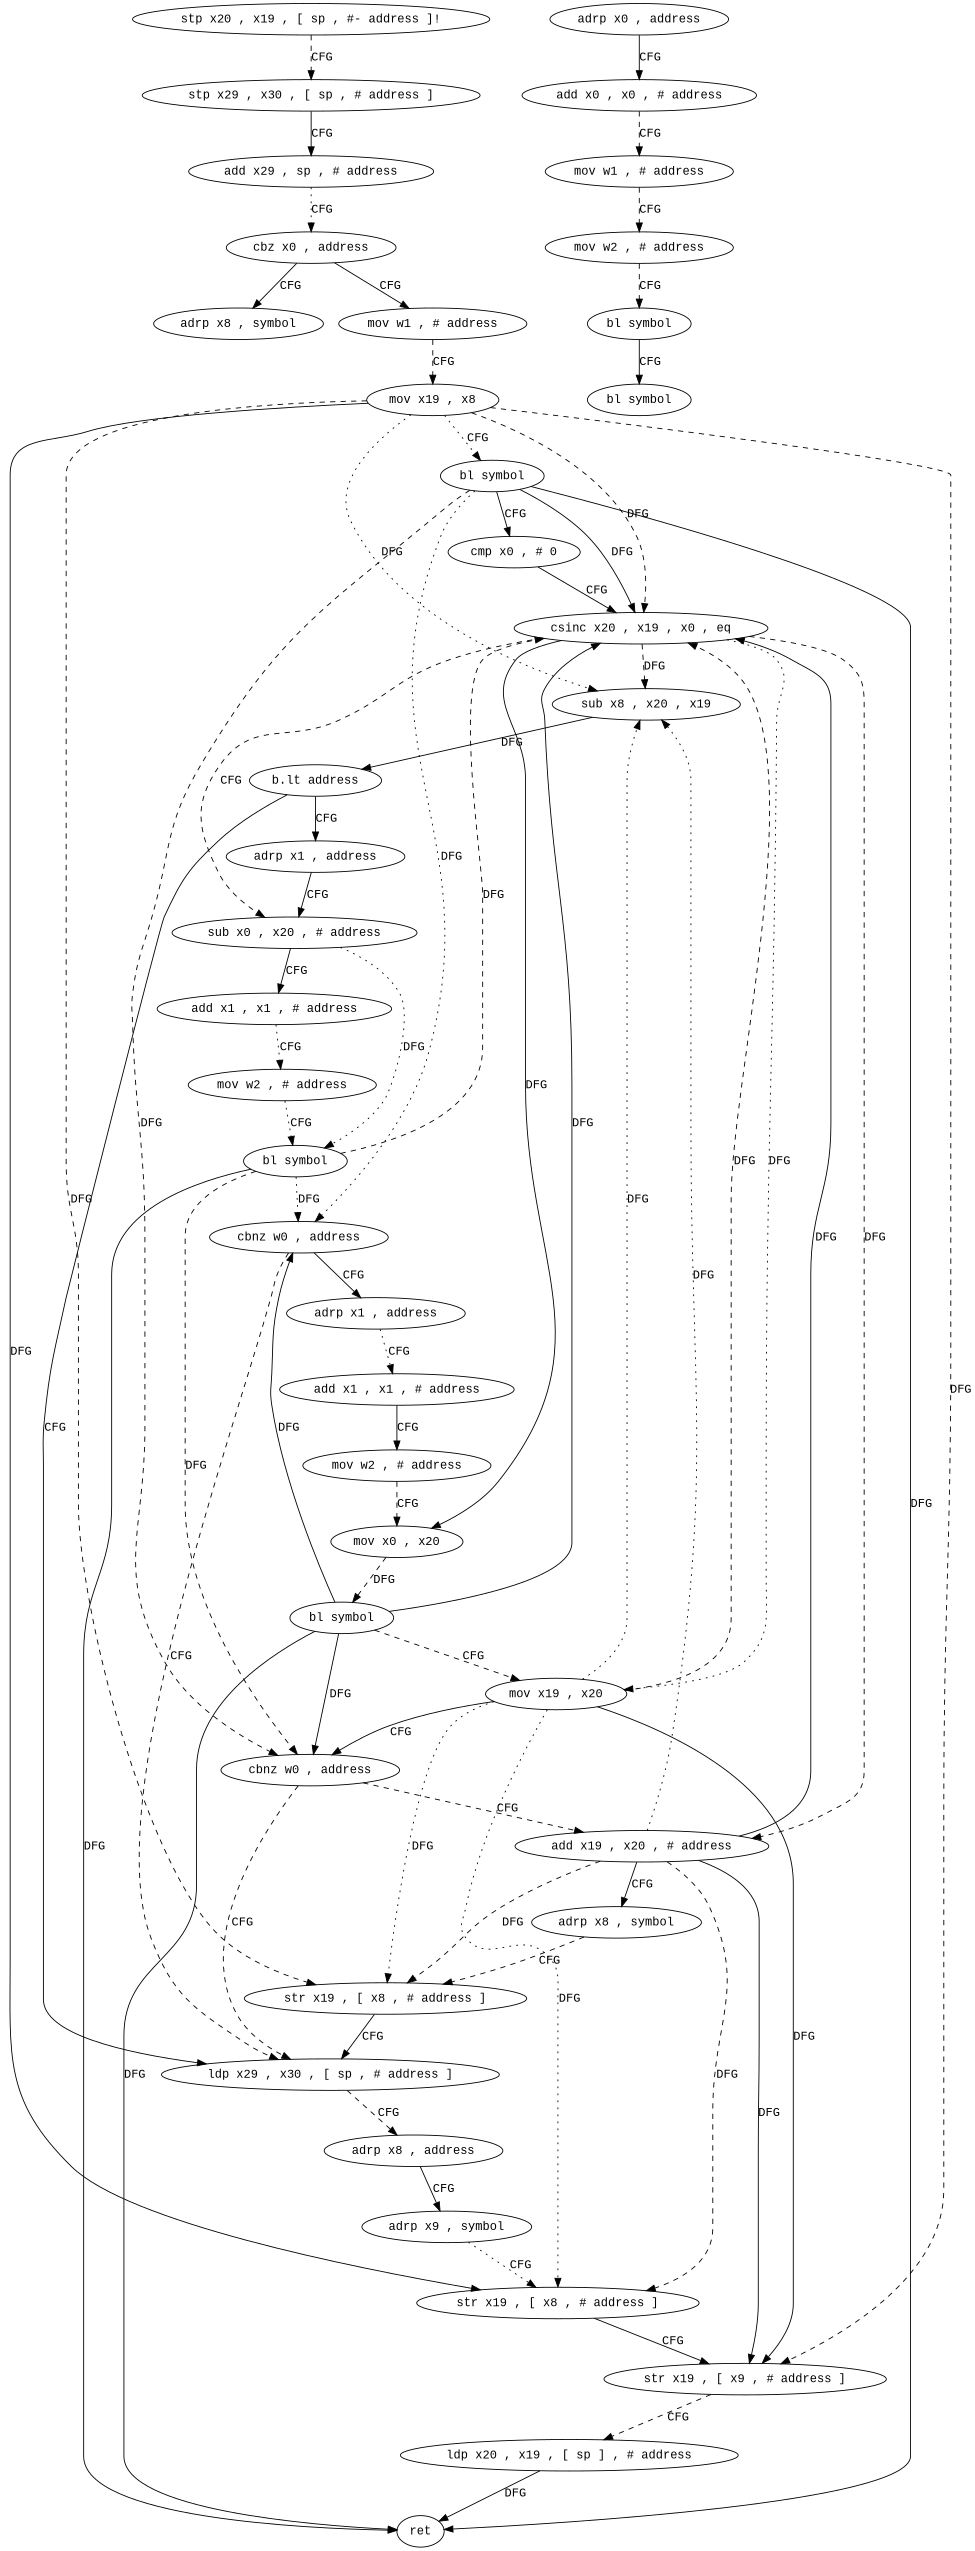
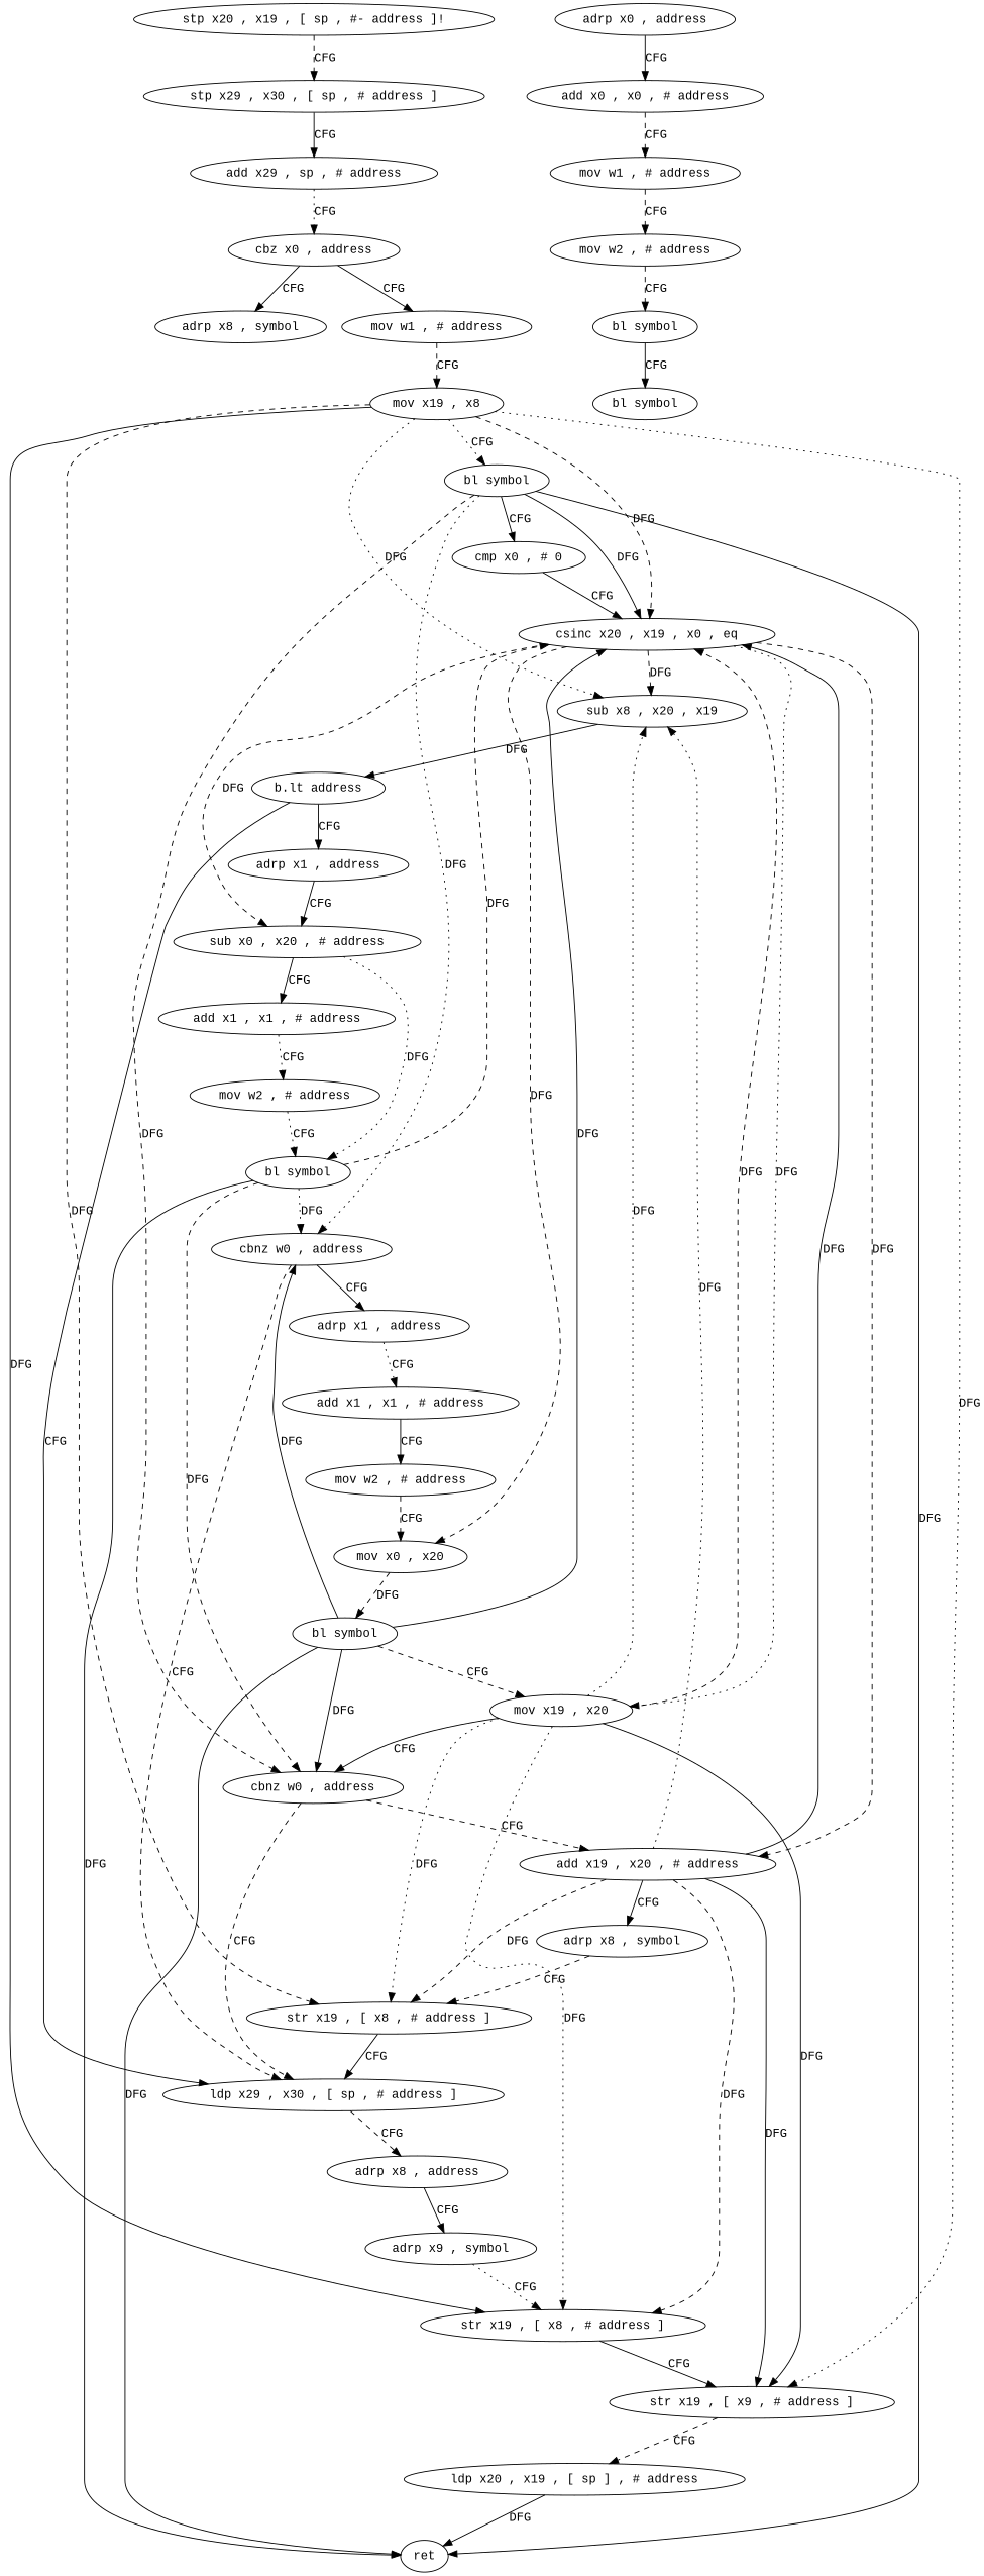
  digraph {
    fontname="Liberation Mono"
    node [fontname="Liberation Mono"]
    edge [fontname="Liberation Mono" style=solid]
    n1 [label="stp x20 , x19 , [ sp , #- address ]!"]
    n2 [label="stp x29 , x30 , [ sp , # address ]"]
    n3 [label="add x29 , sp , # address"]
    n4 [label="cbz x0 , address"]
    n5 [label="adrp x8 , symbol"]
    n6 [label="mov w1 , # address"]
    n7 [label="mov x19 , x8"]
    n8 [label="bl symbol"]
    n9 [label="csinc x20 , x19 , x0 , eq"]
    n10 [label="sub x8 , x20 , x19"]
    n11 [label="str x19 , [ x8 , # address ]"]
    n12 [label="str x19 , [ x9 , # address ]"]
    n13 [label="str x19 , [ x8 , # address ]"]
    n14 [label="adrp x0 , address"]
    n15 [label="add x0 , x0 , # address"]
    n16 [label="bl symbol"]
    n17 [label="bl symbol"]
    n18 [label="mov w1 , # address"]
    n19 [label="mov w2 , # address"]
    n20 [label="cmp x0 , # 0"]
    n21 [label=ret]
    n22 [label="cbnz w0 , address"]
    n23 [label="cbnz w0 , address"]
    n24 [label="sub x0 , x20 , # address"]
    n25 [label="mov x0 , x20"]
    n26 [label="mov x19 , x20"]
    n27 [label="add x19 , x20 , # address"]
    n28 [label="b.lt address"]
    n29 [label="ldp x20 , x19 , [ sp ] , # address"]
    n30 [label="ldp x29 , x30 , [ sp , # address ]"]
    n31 [label="adrp x1 , address"]
    n32 [label="add x1 , x1 , # address"]
    n33 [label="bl symbol"]
    n34 [label="bl symbol"]
    n35 [label="adrp x8 , symbol"]
    n36 [label="adrp x1 , address"]
    n37 [label="adrp x8 , address"]
    n38 [label="adrp x9 , symbol"]
    n39 [label="mov w2 , # address"]
    n40 [label="add x1 , x1 , # address"]
    n41 [label="mov w2 , # address"]
    n1 -> n2 [label=CFG style=dashed]
    n2 -> n3 [label=CFG]
    n3 -> n4 [label=CFG style=dotted]
    n4 -> n5 [label=CFG]
    n4 -> n6 [label=CFG]
    n6 -> n7 [label=CFG style=dashed]
    n7 -> n8 [label=CFG style=dotted]
    n7 -> n9 [label=DFG style=dashed]
    n7 -> n10 [label=DFG style=dotted]
    n7 -> n11 [label=DFG]
-   n7 -> n12 [label=DFG style=dashed]
+   n7 -> n12 [label=DFG style=dotted]
    n7 -> n13 [label=DFG style=dashed]
    n8 -> n9 [label=DFG]
    n8 -> n20 [label=CFG]
    n8 -> n21 [label=DFG]
    n8 -> n22 [label=DFG style=dotted]
    n8 -> n23 [label=DFG style=dashed]
    n9 -> n10 [label=DFG style=dashed]
-   n9 -> n24 [label=CFG style=dashed]
-   n9 -> n25 [label=DFG]
+   n9 -> n24 [label=DFG style=dashed]
+   n9 -> n25 [label=DFG style=dashed]
    n9 -> n26 [label=DFG style=dotted]
    n9 -> n27 [label=DFG style=dashed]
    n10 -> n28 [label=DFG]
    n11 -> n12 [label=CFG]
    n12 -> n29 [label=CFG style=dashed]
    n13 -> n30 [label=CFG]
    n14 -> n15 [label=CFG]
    n15 -> n18 [label=CFG style=dashed]
    n16 -> n17 [label=CFG]
    n18 -> n19 [label=CFG style=dashed]
    n19 -> n16 [label=CFG style=dashed]
    n20 -> n9 [label=CFG]
    n22 -> n30 [label=CFG style=dashed]
    n22 -> n31 [label=CFG]
    n23 -> n27 [label=CFG style=dashed]
    n23 -> n30 [label=CFG style=dashed]
    n24 -> n32 [label=CFG]
    n24 -> n33 [label=DFG style=dotted]
    n25 -> n34 [label=DFG style=dashed]
    n26 -> n9 [label=DFG style=dashed]
    n26 -> n10 [label=DFG style=dotted]
    n26 -> n11 [label=DFG style=dotted]
    n26 -> n12 [label=DFG]
    n26 -> n13 [label=DFG style=dotted]
    n26 -> n23 [label=CFG]
    n27 -> n9 [label=DFG]
    n27 -> n10 [label=DFG style=dotted]
    n27 -> n11 [label=DFG style=dashed]
    n27 -> n12 [label=DFG]
    n27 -> n13 [label=DFG style=dashed]
    n27 -> n35 [label=CFG]
    n28 -> n30 [label=CFG]
    n28 -> n36 [label=CFG]
    n29 -> n21 [label=DFG]
    n30 -> n37 [label=CFG style=dashed]
    n31 -> n40 [label=CFG style=dotted]
    n32 -> n39 [label=CFG style=dotted]
    n33 -> n9 [label=DFG style=dashed]
    n33 -> n21 [label=DFG]
    n33 -> n22 [label=DFG style=dotted]
    n33 -> n23 [label=DFG style=dashed]
    n34 -> n9 [label=DFG]
    n34 -> n21 [label=DFG]
    n34 -> n22 [label=DFG]
    n34 -> n23 [label=DFG]
    n34 -> n26 [label=CFG style=dashed]
    n35 -> n13 [label=CFG style=dashed]
    n36 -> n24 [label=CFG]
    n37 -> n38 [label=CFG]
    n38 -> n11 [label=CFG style=dotted]
    n39 -> n33 [label=CFG style=dotted]
    n40 -> n41 [label=CFG]
    n41 -> n25 [label=CFG style=dashed]
  }
